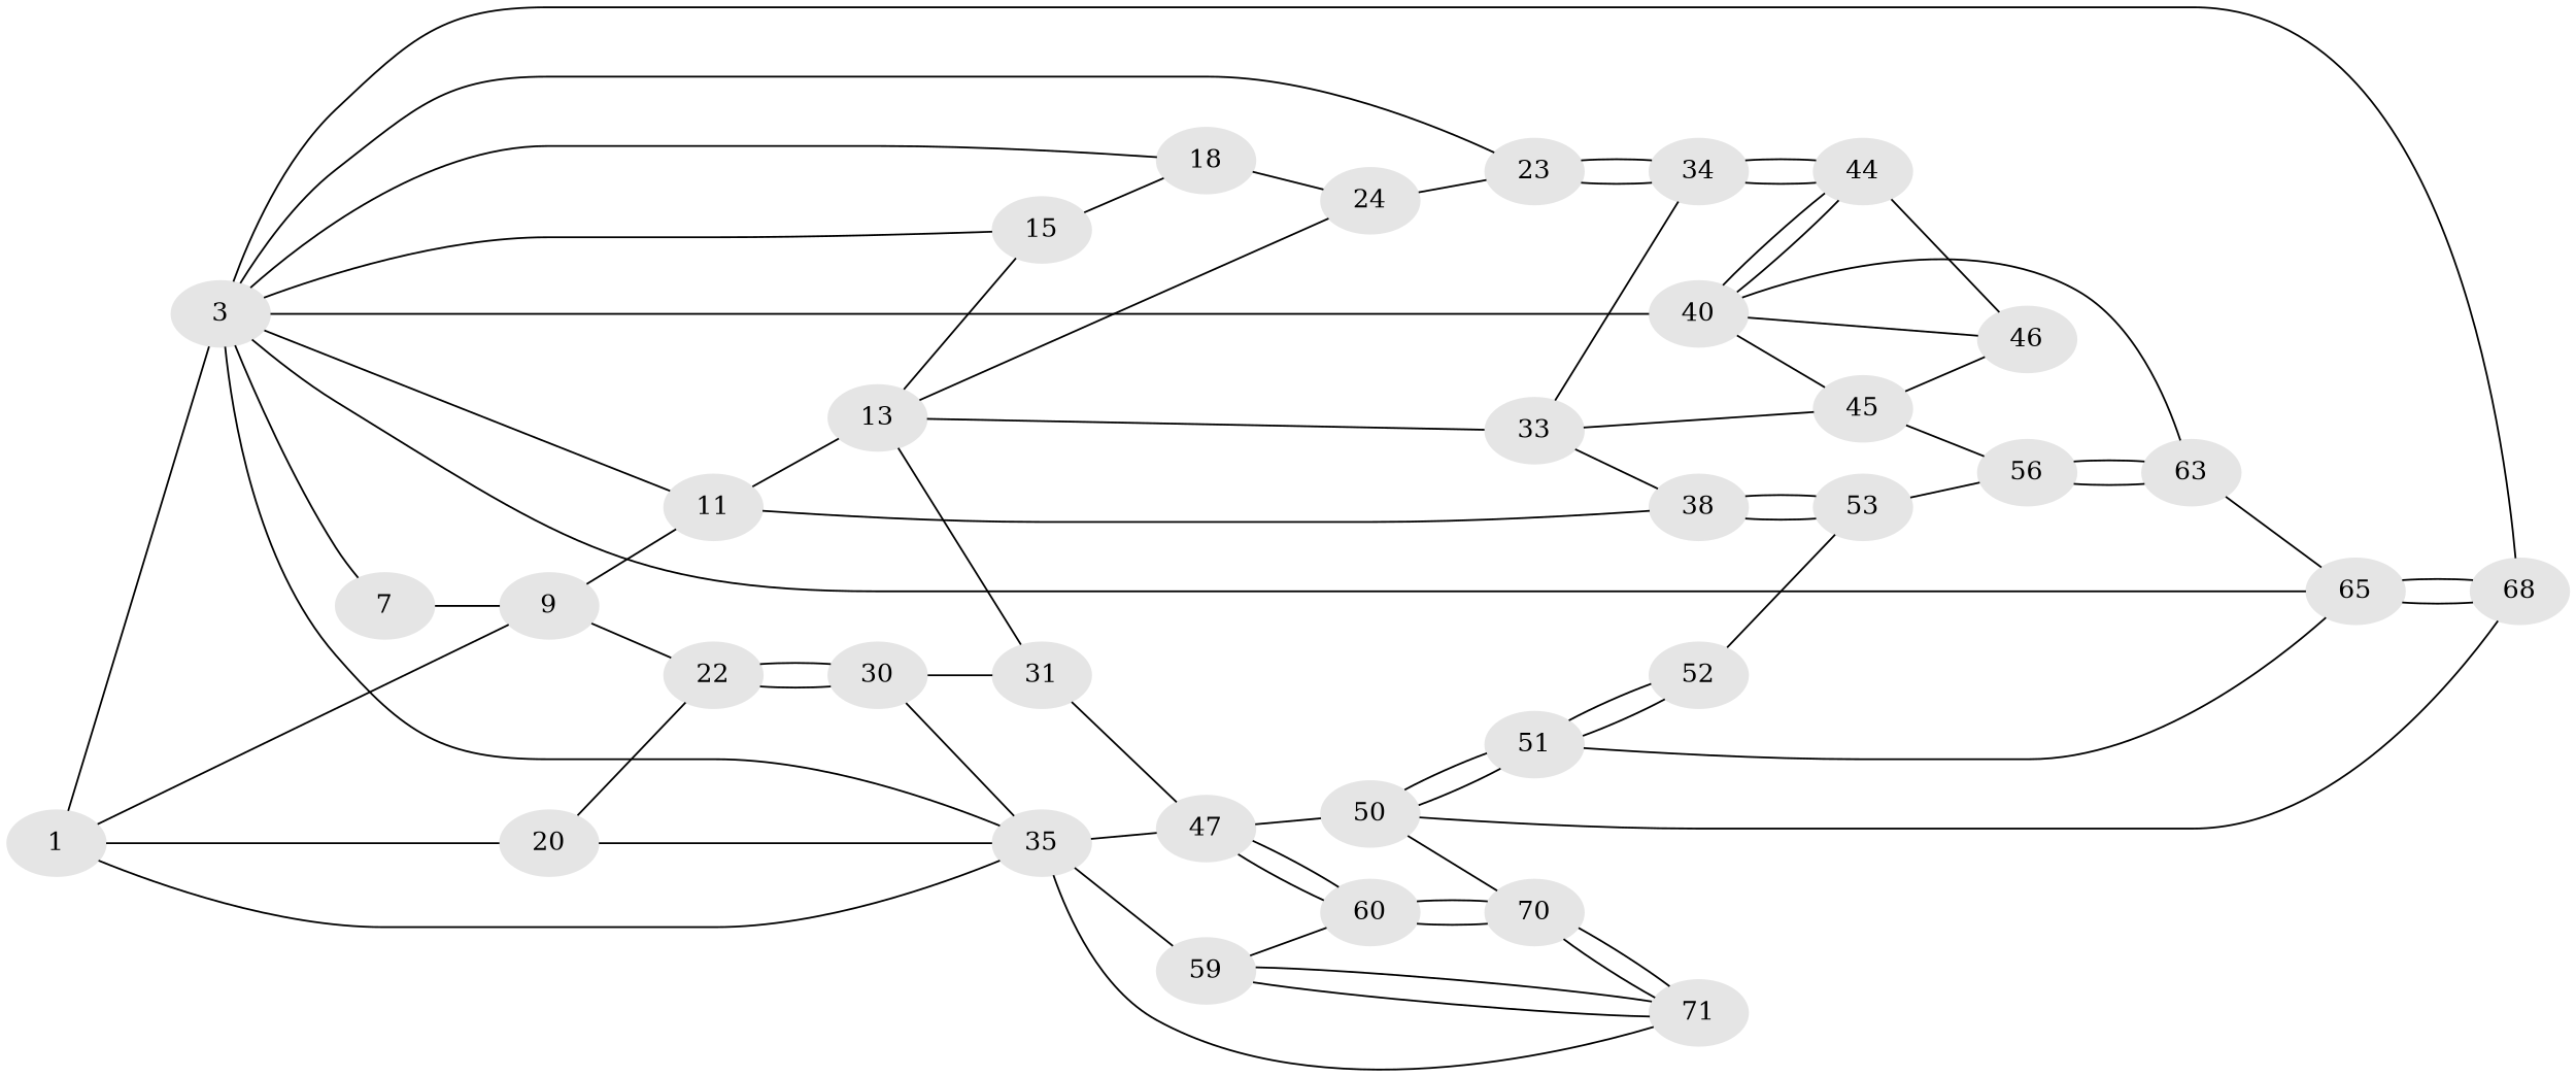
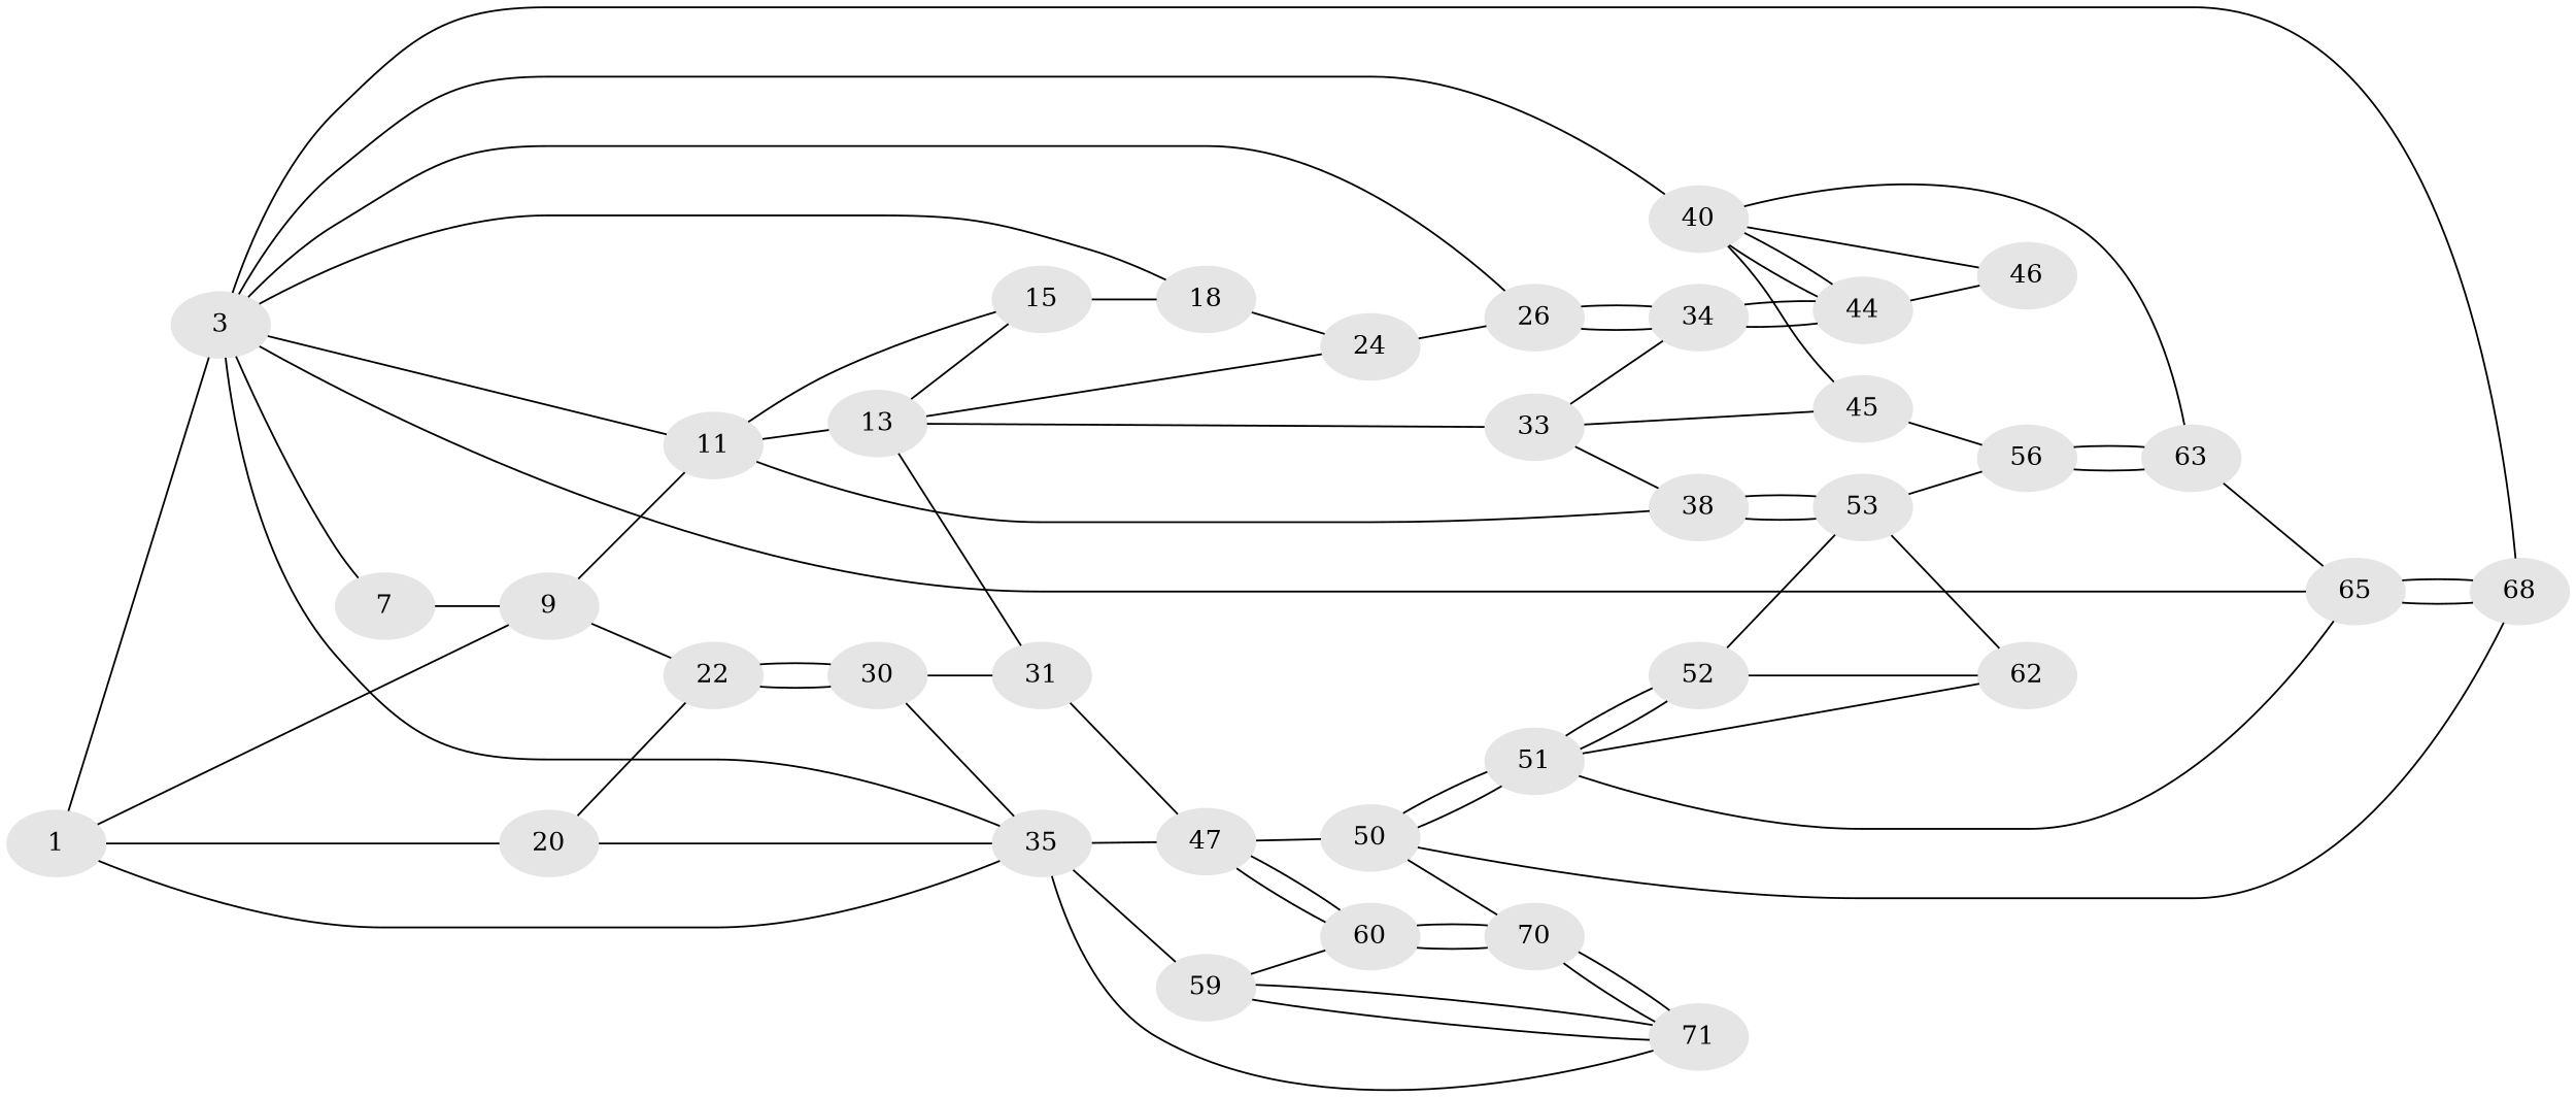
  graph {
    rankdir=LR
    node [color=gray90 style=filled]
    1 [super="+8+2"]
    3 [super="+4+43+27"]
    9 [super="+17+10"]
    20 [super="+23+21"]
    35 [super="+36+37"]
    7
    11 [super="+12"]
    15 [super="+16"]
    18 [super="+19"]
-   26 [label=23]
+   26
    40 [super="+41"]
    65 [super="+66"]
    68
    22
    47 [super="+48"]
    59
    71
    13 [super="+14+32"]
    38
    24 [super="+25"]
    34
    45 [super="+57"]
    44
    46
    63
    30
    31
    33 [super="+39"]
    53 [super="+55"]
    50 [super="+67"]
    60
    56
+   62
    51 [super="+64"]
    70
    52
    1 -- 3
    1 -- 9
    1 -- 20 [weight=2]
    1 -- 35
    3 -- 35
    3 -- 7
    3 -- 11
-   3 -- 15
+   11 -- 15
    3 -- 18
    3 -- 26
    3 -- 40 [weight=2]
    3 -- 65
    3 -- 68
    9 -- 11 [weight=2]
    9 -- 22
    20 -- 35 [weight=2]
    20 -- 22
    35 -- 47
    35 -- 59
    35 -- 71
    7 -- 9
    11 -- 13
    11 -- 38
    15 -- 18
    18 -- 24
    26 -- 34
    26 -- 34
    40 -- 45
    40 -- 44
    40 -- 44
    40 -- 46
    40 -- 63
    65 -- 68
    65 -- 68
    22 -- 30
    22 -- 30
    47 -- 50 [weight=2]
    47 -- 60
    47 -- 60
    59 -- 71
    59 -- 71
    59 -- 60
    13 -- 15
    13 -- 24 [weight=2]
    13 -- 31
    13 -- 33
    38 -- 53
    38 -- 53
    24 -- 26
    34 -- 44
    34 -- 44
-   45 -- 46
    45 -- 56
    44 -- 46
    63 -- 65
    30 -- 35
    30 -- 31
    31 -- 47
    33 -- 38
    33 -- 34
    33 -- 45
    53 -- 56
+   53 -- 62
    50 -- 68
    50 -- 51
    50 -- 51
    50 -- 70
    60 -- 70
    60 -- 70
    56 -- 63
    56 -- 63
    51 -- 65
+   51 -- 62
    51 -- 52
    51 -- 52
    70 -- 71
    70 -- 71
    52 -- 53
+   52 -- 62
  }
